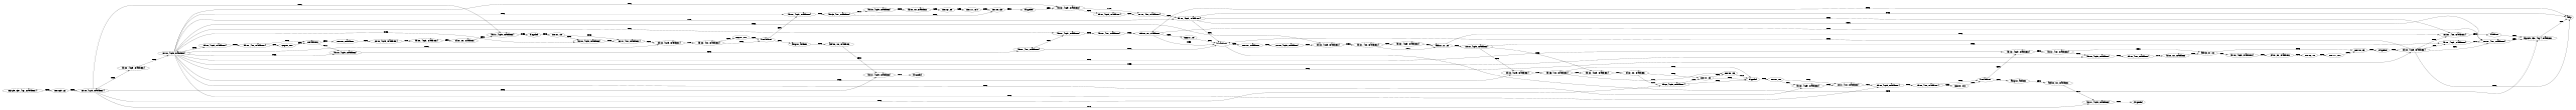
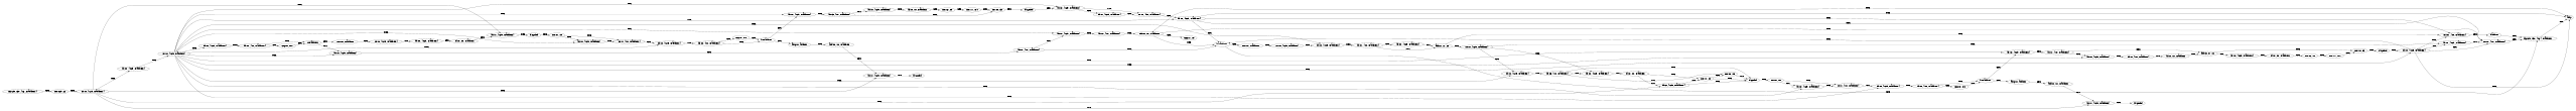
  digraph {
    rankdir=LR
    n1 [label="stp x29 , x30 , [ sp , #- address ]!"]
    n2 [label="mov x29 , sp"]
    n3 [label="str x0 , [ x29 , # address ]"]
    n4 [label="ldr x0 , [ x29 , # address ]"]
    n5 [label="ldr x1 , [ x29 , # address ]"]
    n6 [label="ldr x2 , [ x29 , # address ]"]
    n7 [label="ldr x1 , [ x29 , # address ]"]
    n8 [label="ldr x1 , [ x29 , # address ]"]
    n9 [label="str x0 , [ x29 , # address ]"]
    n10 [label="bl symbol"]
    n11 [label="bl symbol"]
    n12 [label="mov x1 , x0"]
    n13 [label="bl symbol"]
    n14 [label="bl symbol"]
    n15 [label="ldr x0 , [ x29 , # address ]"]
    n16 [label="ldr x0 , [ x29 , # address ]"]
    n17 [label="ldr x0 , [ x29 , # address ]"]
    n18 [label="ldr x0 , [ x29 , # address ]"]
    n19 [label="ldr x0 , [ x29 , # address ]"]
    n20 [label="ldr x0 , [ x29 , # address ]"]
    n21 [label="ldr x0 , [ x29 , # address ]"]
    n22 [label="ldr x0 , [ x29 , # address ]"]
    n23 [label="ldr x0 , [ x29 , # address ]"]
    n24 [label="ldr x0 , [ x29 , # address ]"]
    n25 [label="ldr x0 , [ x29 , # address ]"]
    n26 [label="ldr x0 , [ x29 , # address ]"]
    n27 [label="ldr x0 , [ x29 , # address ]"]
    n28 [label="ldr x0 , [ x29 , # address ]"]
    n29 [label="ldr x0 , [ x29 , # address ]"]
    n30 [label="ldr x0 , [ x0 , # address ]"]
    n31 [label="ldr x1 , [ x0 , # address ]"]
    n32 [label="ldr x0 , [ x0 , # address ]"]
    n33 [label="str x1 , [ x0 , # address ]"]
    n34 [label="ldr x0 , [ x0 , # address ]"]
    n35 [label="ldr x3 , [ x0 , # address ]"]
    n36 [label="ldr x1 , [ x0 , # address ]"]
    n37 [label="ldr x3 , [ x0 , # address ]"]
    n38 [label="str x1 , [ x0 , # address ]"]
    n39 [label="ldr x0 , [ x0 , # address ]"]
    n40 [label="ldr x1 , [ x0 , # address ]"]
    n41 [label="ldr x1 , [ x29 , # address ]"]
    n42 [label="str x1 , [ x0 , # address ]"]
    n43 [label="b.lo address"]
    n44 [label=adrp]
    n45 [label="str xzr , [ x0 , # address ]"]
    n46 [label="str x1 , [ x0 , # address ]"]
    n47 [label="ldr x0 , [ x0 , # address ]"]
    n48 [label="ldr x1 , [ x29 , # address ]"]
    n49 [label="cmp x0 , # 0"]
    n50 [label="b.ne address"]
    n51 [label="mov x0 , # address"]
    n52 [label="str x0 , [ x29 , # address ]"]
    n53 [label="ldr x0 , [ x29 , # address ]"]
    n54 [label="ldp x29 , x30 , [ sp ] , # address"]
    n55 [label="mov x0 , # address"]
    n56 [label="sub x0 , x0 , # address"]
    n57 [label="cmp x1 , x0"]
    n58 [label="b address"]
    n59 [label="str x0 , [ x29 , # address ]"]
    n60 [label="lsl x0 , x0 , # address"]
    n61 [label="mov x1 , x0"]
    n62 [label="cmp x0 , # 0"]
    n63 [label="b.ne address"]
    n64 [label="adrp x0 , address"]
    n65 [label="add x0 , x0 , # address"]
    n66 [label="ldr x0 , [ x29 , # address ]"]
    n67 [label="mov x0 , x3"]
    n68 [label="ldr x0 , [ x29 , # address ]"]
    n69 [label="add x0 , x1 , x0"]
    n70 [label="str x0 , [ x29 , # address ]"]
    n71 [label="ldr x0 , [ x29 , # address ]"]
    n72 [label="lsl x0 , x0 , # address"]
    n73 [label="mov x0 , x3"]
    n74 [label="mov x1 , x0"]
    n75 [label="cmp x0 , # 0"]
    n76 [label="b.ne address"]
    n77 [label="adrp x0 , address"]
    n78 [label="add x0 , x0 , # address"]
    n79 [label="add x3 , x1 , x0"]
    n80 [label="lsl x0 , x0 , # address"]
    n81 [label="bl symbol"]
    n82 [label="mov x2 , x0"]
    n83 [label="mov w1 , # 0"]
    n84 [label="ldr x0 , [ x29 , # address ]"]
    n85 [label="mov x0 , x3"]
    n86 [label="lsl x0 , x0 , # address"]
    n87 [label="lsl x0 , x0 , # address"]
    n88 [label="bl symbol"]
    n89 [label="mov x2 , x0"]
    n90 [label="mov w1 , # 0"]
    n1 -> n2 [label=CFG]
    n2 -> n3 [label=CFG]
    n3 -> n4 [label=DFG]
    n3 -> n5 [label=DFG]
    n3 -> n6 [label=DFG]
    n3 -> n7 [label=DFG]
    n3 -> n8 [label=DFG]
    n4 -> n9 [label=DFG]
    n5 -> n10 [label=DFG]
    n6 -> n11 [label=DFG]
    n6 -> n12 [label=CFG]
    n7 -> n13 [label=CFG]
    n8 -> n14 [label=CFG]
    n9 -> n15 [label=DFG]
    n9 -> n16 [label=DFG]
    n9 -> n17 [label=DFG]
    n9 -> n18 [label=DFG]
    n9 -> n19 [label=DFG]
    n9 -> n20 [label=DFG]
    n9 -> n21 [label=DFG]
    n9 -> n22 [label=DFG]
    n9 -> n23 [label=DFG]
    n9 -> n24 [label=DFG]
    n9 -> n25 [label=DFG]
    n9 -> n26 [label=DFG]
    n9 -> n27 [label=DFG]
    n9 -> n28 [label=DFG]
    n9 -> n29 [label=DFG]
    n10 -> n61 [label=DFG]
    n11 -> n74 [label=DFG]
    n12 -> n11 [label=DFG]
    n12 -> n73 [label=CFG]
    n15 -> n30 [label=DFG]
    n16 -> n31 [label=DFG]
    n17 -> n32 [label=DFG]
    n18 -> n33 [label=DFG]
    n19 -> n34 [label=DFG]
    n20 -> n35 [label=DFG]
    n21 -> n36 [label=DFG]
    n22 -> n37 [label=DFG]
    n23 -> n38 [label=DFG]
    n24 -> n39 [label=DFG]
    n25 -> n40 [label=DFG]
    n26 -> n41 [label=CFG]
    n26 -> n42 [label=DFG]
    n27 -> n43 [label=DFG]
    n27 -> n44 [label=DFG]
    n27 -> n45 [label=DFG]
    n27 -> n46 [label=DFG]
    n28 -> n47 [label=DFG]
    n29 -> n43 [label=DFG]
    n29 -> n44 [label=DFG]
    n29 -> n45 [label=DFG]
    n29 -> n46 [label=DFG]
    n29 -> n48 [label=CFG]
    n30 -> n49 [label=CFG]
    n30 -> n50 [label=DFG]
    n31 -> n17 [label=CFG]
    n31 -> n43 [label=DFG]
    n32 -> n56 [label=DFG]
    n33 -> n19 [label=CFG]
    n34 -> n62 [label=CFG]
    n34 -> n63 [label=DFG]
    n35 -> n66 [label=CFG]
    n35 -> n67 [label=DFG]
    n36 -> n68 [label=CFG]
    n36 -> n69 [label=DFG]
    n37 -> n11 [label=DFG]
    n37 -> n71 [label=CFG]
    n37 -> n73 [label=DFG]
    n38 -> n24 [label=CFG]
    n39 -> n75 [label=CFG]
    n39 -> n76 [label=DFG]
    n40 -> n28 [label=CFG]
    n40 -> n79 [label=DFG]
    n41 -> n42 [label=CFG]
    n42 -> n27 [label=CFG]
    n43 -> n54 [label=CFG]
    n43 -> n55 [label=CFG]
    n45 -> n58 [label=CFG]
    n46 -> n54 [label=CFG]
    n47 -> n86 [label=DFG]
    n48 -> n46 [label=DFG]
    n49 -> n50 [label=CFG]
    n50 -> n16 [label=CFG]
    n50 -> n51 [label=CFG]
    n51 -> n52 [label=CFG]
    n52 -> n53 [label=CFG]
    n53 -> n60 [label=CFG]
    n54 -> n44 [label=CFG]
    n55 -> n59 [label=CFG]
    n56 -> n43 [label=DFG]
    n56 -> n44 [label=DFG]
    n56 -> n46 [label=DFG]
    n56 -> n57 [label=CFG]
-   n57 -> n43 [label=CFG]
    n58 -> n54 [label=CFG]
    n59 -> n21 [label=CFG]
    n60 -> n5 [label=CFG]
    n61 -> n18 [label=CFG]
    n61 -> n33 [label=DFG]
    n62 -> n63 [label=CFG]
    n63 -> n20 [label=CFG]
    n63 -> n64 [label=CFG]
    n64 -> n65 [label=CFG]
    n65 -> n7 [label=CFG]
    n66 -> n80 [label=CFG]
    n67 -> n81 [label=DFG]
    n68 -> n69 [label=CFG]
    n69 -> n45 [label=DFG]
    n69 -> n70 [label=DFG]
    n70 -> n22 [label=CFG]
    n70 -> n48 [label=DFG]
    n70 -> n71 [label=DFG]
    n71 -> n72 [label=DFG]
    n72 -> n6 [label=CFG]
    n72 -> n12 [label=DFG]
    n73 -> n11 [label=DFG]
    n74 -> n23 [label=CFG]
    n74 -> n38 [label=DFG]
    n75 -> n76 [label=CFG]
    n76 -> n25 [label=CFG]
    n76 -> n77 [label=CFG]
    n77 -> n78 [label=CFG]
    n78 -> n8 [label=CFG]
    n79 -> n84 [label=CFG]
    n79 -> n85 [label=DFG]
    n80 -> n82 [label=CFG]
    n81 -> n26 [label=CFG]
    n82 -> n83 [label=CFG]
    n83 -> n67 [label=CFG]
    n84 -> n87 [label=CFG]
    n85 -> n88 [label=DFG]
    n86 -> n79 [label=DFG]
    n87 -> n89 [label=CFG]
    n88 -> n29 [label=CFG]
    n89 -> n90 [label=CFG]
    n90 -> n85 [label=CFG]
  }
